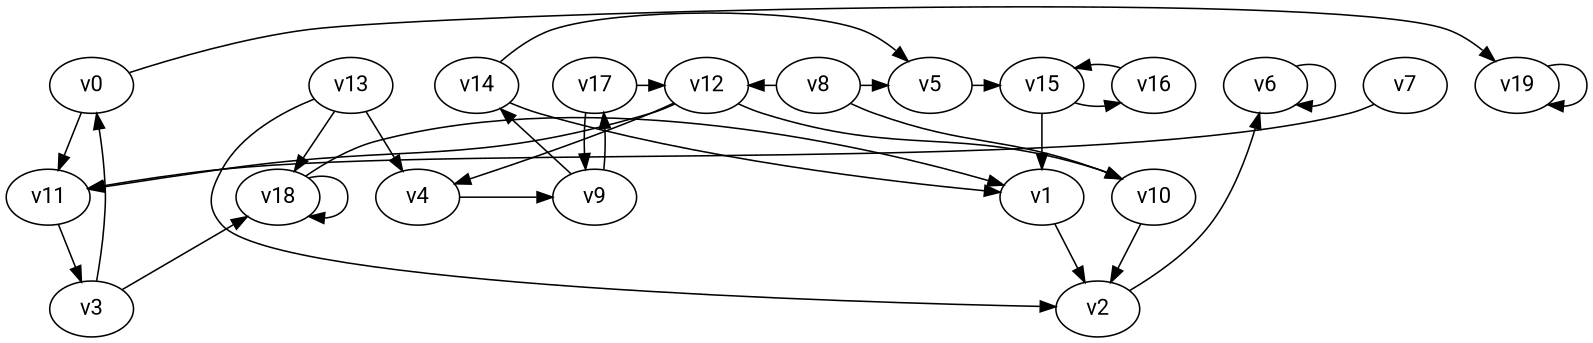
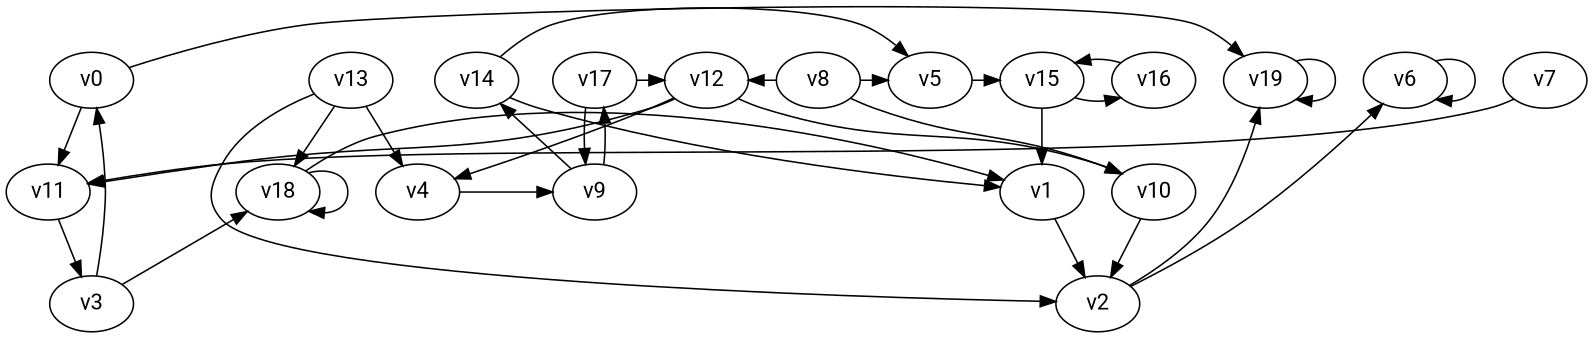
  digraph {
    fontname=Roboto
    node [fontname=Roboto player=0]
    edge [fontname=Roboto]
    v0
    v11
    v19
    v3
    v1 [player=1]
    v2 [player=1]
    v6 [player=1]
    v18
    v4 [player=1]
    v9
    v14 [player=1]
    v17
    v15 [player=1]
    v5
    v16 [player=1]
    v7
    v8
    v12
    v10 [player=1]
    v13 [player=1]
    v0 -> v11
    v0 -> v19 [constraint="time % 5 == 0"]
    v11 -> v3
    v19 -> v19
    v3 -> v0
    v3 -> v18 [constraint="time >= 13"]
    v1 -> v2
+   v2 -> v19 [constraint="time == 3"]
    v2 -> v6 [constraint="time % 5 == 1"]
    v6 -> v6
    v18 -> v1 [constraint="time % 6 == 4"]
    v18 -> v18 [constraint="time >= 2"]
    v4 -> v9 [constraint="(time % 2 == 1) || (time % 4 == 1)"]
    v9 -> v14 [constraint="time == 7"]
    v9 -> v17 [constraint="time <= 18"]
    v14 -> v1 [constraint="time >= 14"]
    v14 -> v5 [constraint="time <= 10"]
    v17 -> v9
    v17 -> v12 [constraint="time % 4 == 3"]
    v15 -> v1
    v15 -> v16 [constraint="time == 17"]
    v5 -> v15 [constraint="time <= 13"]
    v16 -> v15 [constraint="time % 3 == 1"]
    v7 -> v11 [constraint="time <= 16"]
    v8 -> v5 [constraint="time == 8"]
    v8 -> v12 [constraint="time % 6 == 4"]
    v8 -> v10 [constraint="time % 3 == 2"]
    v12 -> v11 [constraint="time >= 7"]
    v12 -> v4 [constraint="time % 5 == 0"]
    v12 -> v10 [constraint="time % 2 == 1"]
    v10 -> v2
    v13 -> v2 [constraint="(time % 4 == 0) || (time % 5 == 1)"]
    v13 -> v18
    v13 -> v4
  }
